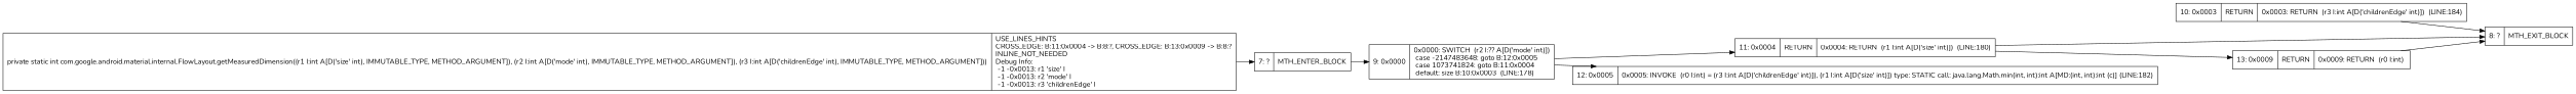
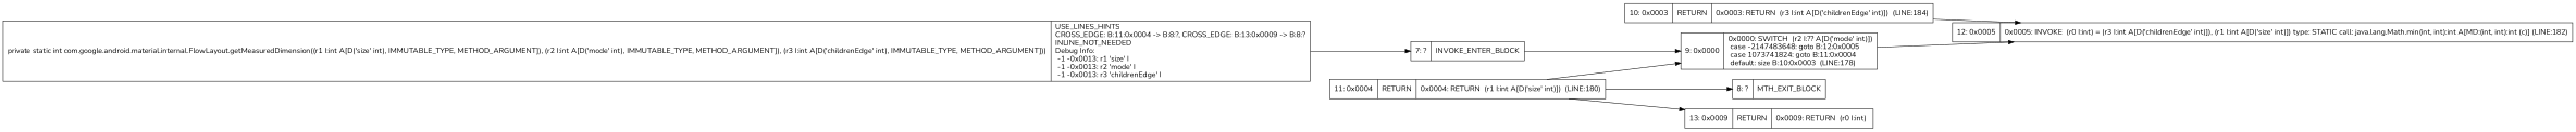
  digraph {
    fontname=Nunito
    rankdir=LR
    node [fontname=Nunito shape=record]
    edge [fontname=Nunito]
-   n1 [label="{7\:\ ?|MTH_ENTER_BLOCK\l}"]
+   n1 [label="{7\:\ ?|INVOKE_ENTER_BLOCK\l}"]
    n2 [label="{9\:\ 0x0000|0x0000: SWITCH  (r2 I:?? A[D('mode' int)])\l case \-2147483648: goto B:12:0x0005\l case 1073741824: goto B:11:0x0004\l default: size B:10:0x0003  (LINE:178)\l}"]
    n3 [label="{11\:\ 0x0004|RETURN\l|0x0004: RETURN  (r1 I:int A[D('size' int)])  (LINE:180)\l}"]
    n4 [label="{12\:\ 0x0005|0x0005: INVOKE  (r0 I:int) = (r3 I:int A[D('childrenEdge' int)]), (r1 I:int A[D('size' int)]) type: STATIC call: java.lang.Math.min(int, int):int A[MD:(int, int):int (c)] (LINE:182)\l}"]
    n5 [label="{10\:\ 0x0003|RETURN\l|0x0003: RETURN  (r3 I:int A[D('childrenEdge' int)])  (LINE:184)\l}"]
    n6 [label="{8\:\ ?|MTH_EXIT_BLOCK\l}"]
    n7 [label="{13\:\ 0x0009|RETURN\l|0x0009: RETURN  (r0 I:int) \l}"]
    n8 [label="{private static int com.google.android.material.internal.FlowLayout.getMeasuredDimension((r1 I:int A[D('size' int), IMMUTABLE_TYPE, METHOD_ARGUMENT]), (r2 I:int A[D('mode' int), IMMUTABLE_TYPE, METHOD_ARGUMENT]), (r3 I:int A[D('childrenEdge' int), IMMUTABLE_TYPE, METHOD_ARGUMENT]))  | USE_LINES_HINTS\lCROSS_EDGE: B:11:0x0004 \-\> B:8:?, CROSS_EDGE: B:13:0x0009 \-\> B:8:?\lINLINE_NOT_NEEDED\lDebug Info:\l  \-1 \-0x0013: r1 'size' I\l  \-1 \-0x0013: r2 'mode' I\l  \-1 \-0x0013: r3 'childrenEdge' I\l}"]
    n1 -> n2
-   n2 -> n3
+   n3 -> n2
    n2 -> n4
    n3 -> n6
    n3 -> n7
-   n5 -> n6
-   n7 -> n6
+   n5 -> n4
    n8 -> n1
  }
